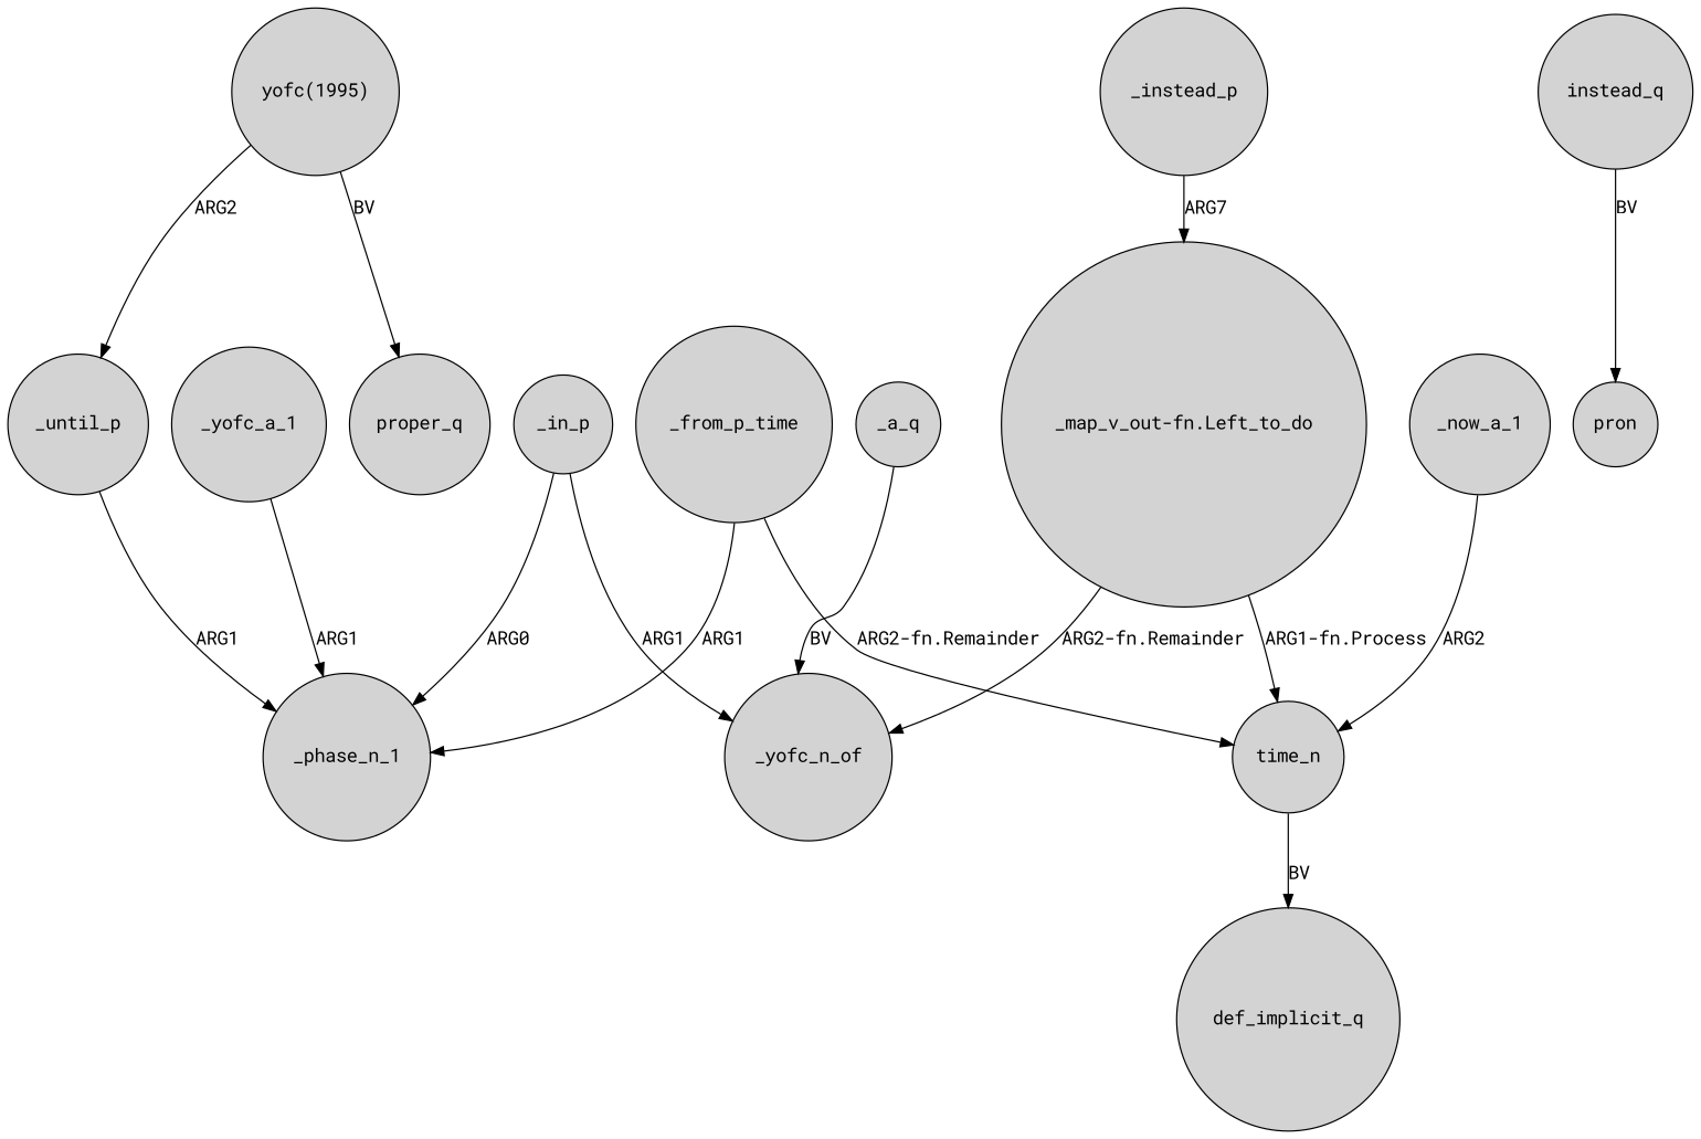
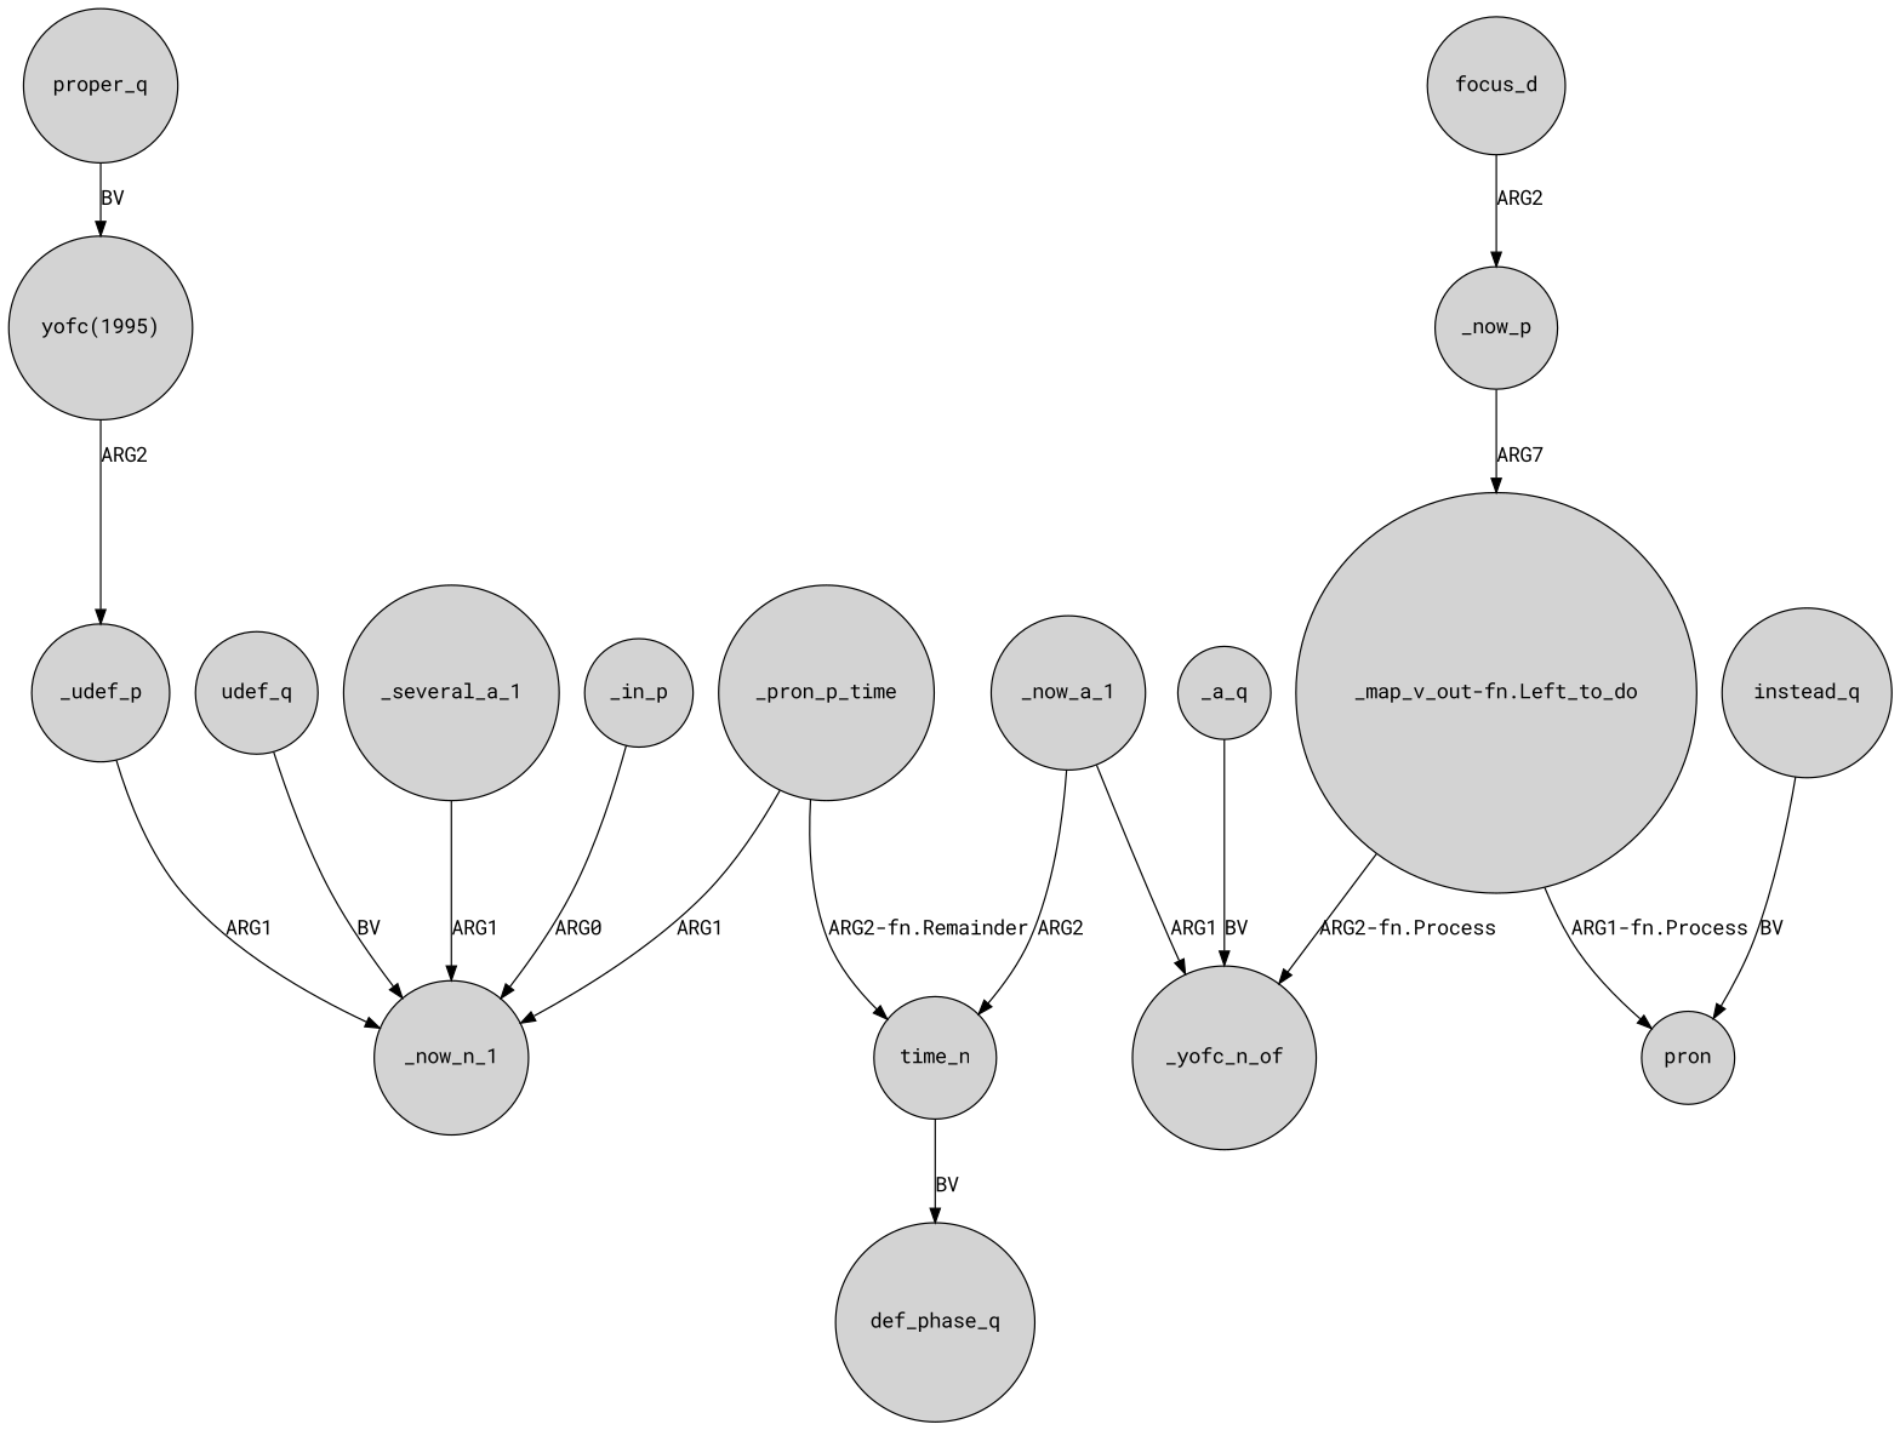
  digraph {
    fontname="Roboto Mono"
    node [fontname="Roboto Mono" shape=circle style=filled]
    edge [fontname="Roboto Mono"]
-   _until_p
-   _phase_n_1
+   _until_p [label=_udef_p]
+   _phase_n_1 [label=_now_n_1]
    "yofc(1995)"
    n4 [label=_yofc_n_of]
    "_map_v_out-fn.Left_to_do"
    pron
-   _instead_p
+   _instead_p [label=_now_p]
    _in_p
-   _from_p_time
+   _from_p_time [label=_pron_p_time]
    time_n
-   def_implicit_q
+   def_implicit_q [label=def_phase_q]
    _a_q
-   _several_a_1 [label=_yofc_a_1]
+   udef_q
+   _several_a_1
    _now_a_1
    proper_q
    n17 [label=instead_q]
+   focus_d
    _until_p -> _phase_n_1 [label=ARG1]
    "yofc(1995)" -> _until_p [label=ARG2]
-   "_map_v_out-fn.Left_to_do" -> n4 [label="ARG2-fn.Remainder"]
-   "_map_v_out-fn.Left_to_do" -> time_n [label="ARG1-fn.Process"]
+   "_map_v_out-fn.Left_to_do" -> n4 [label="ARG2-fn.Process"]
+   "_map_v_out-fn.Left_to_do" -> pron [label="ARG1-fn.Process"]
    _instead_p -> "_map_v_out-fn.Left_to_do" [label=ARG7]
    _in_p -> _phase_n_1 [label=ARG0]
-   _in_p -> n4 [label=ARG1]
+   _now_a_1 -> n4 [label=ARG1]
    _from_p_time -> _phase_n_1 [label=ARG1]
    _from_p_time -> time_n [label="ARG2-fn.Remainder"]
    time_n -> def_implicit_q [label=BV]
    _a_q -> n4 [label=BV]
+   udef_q -> _phase_n_1 [label=BV]
    _several_a_1 -> _phase_n_1 [label=ARG1]
    _now_a_1 -> time_n [label=ARG2]
-   "yofc(1995)" -> proper_q [label=BV]
+   proper_q -> "yofc(1995)" [label=BV]
    n17 -> pron [label=BV]
+   focus_d -> _instead_p [label=ARG2]
  }
